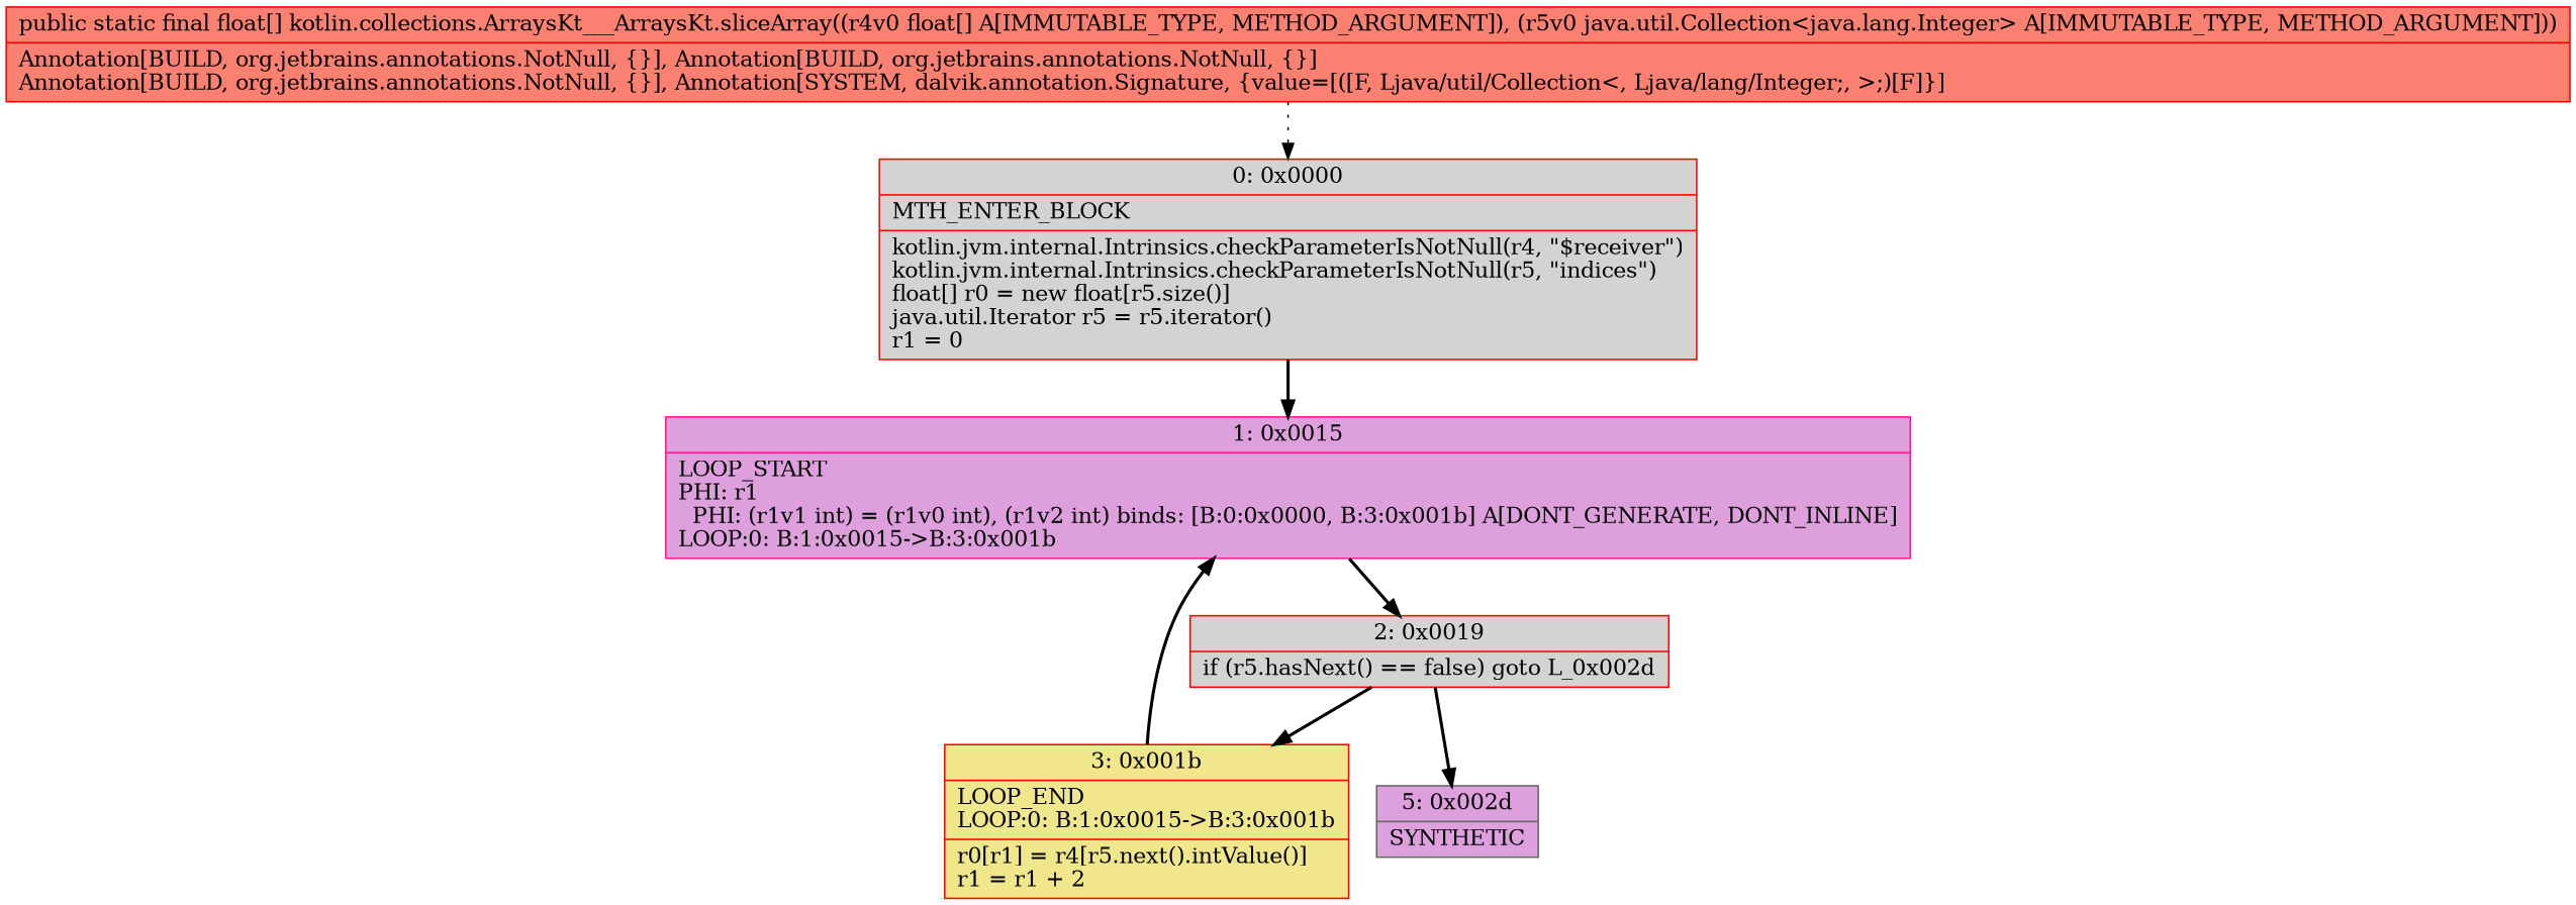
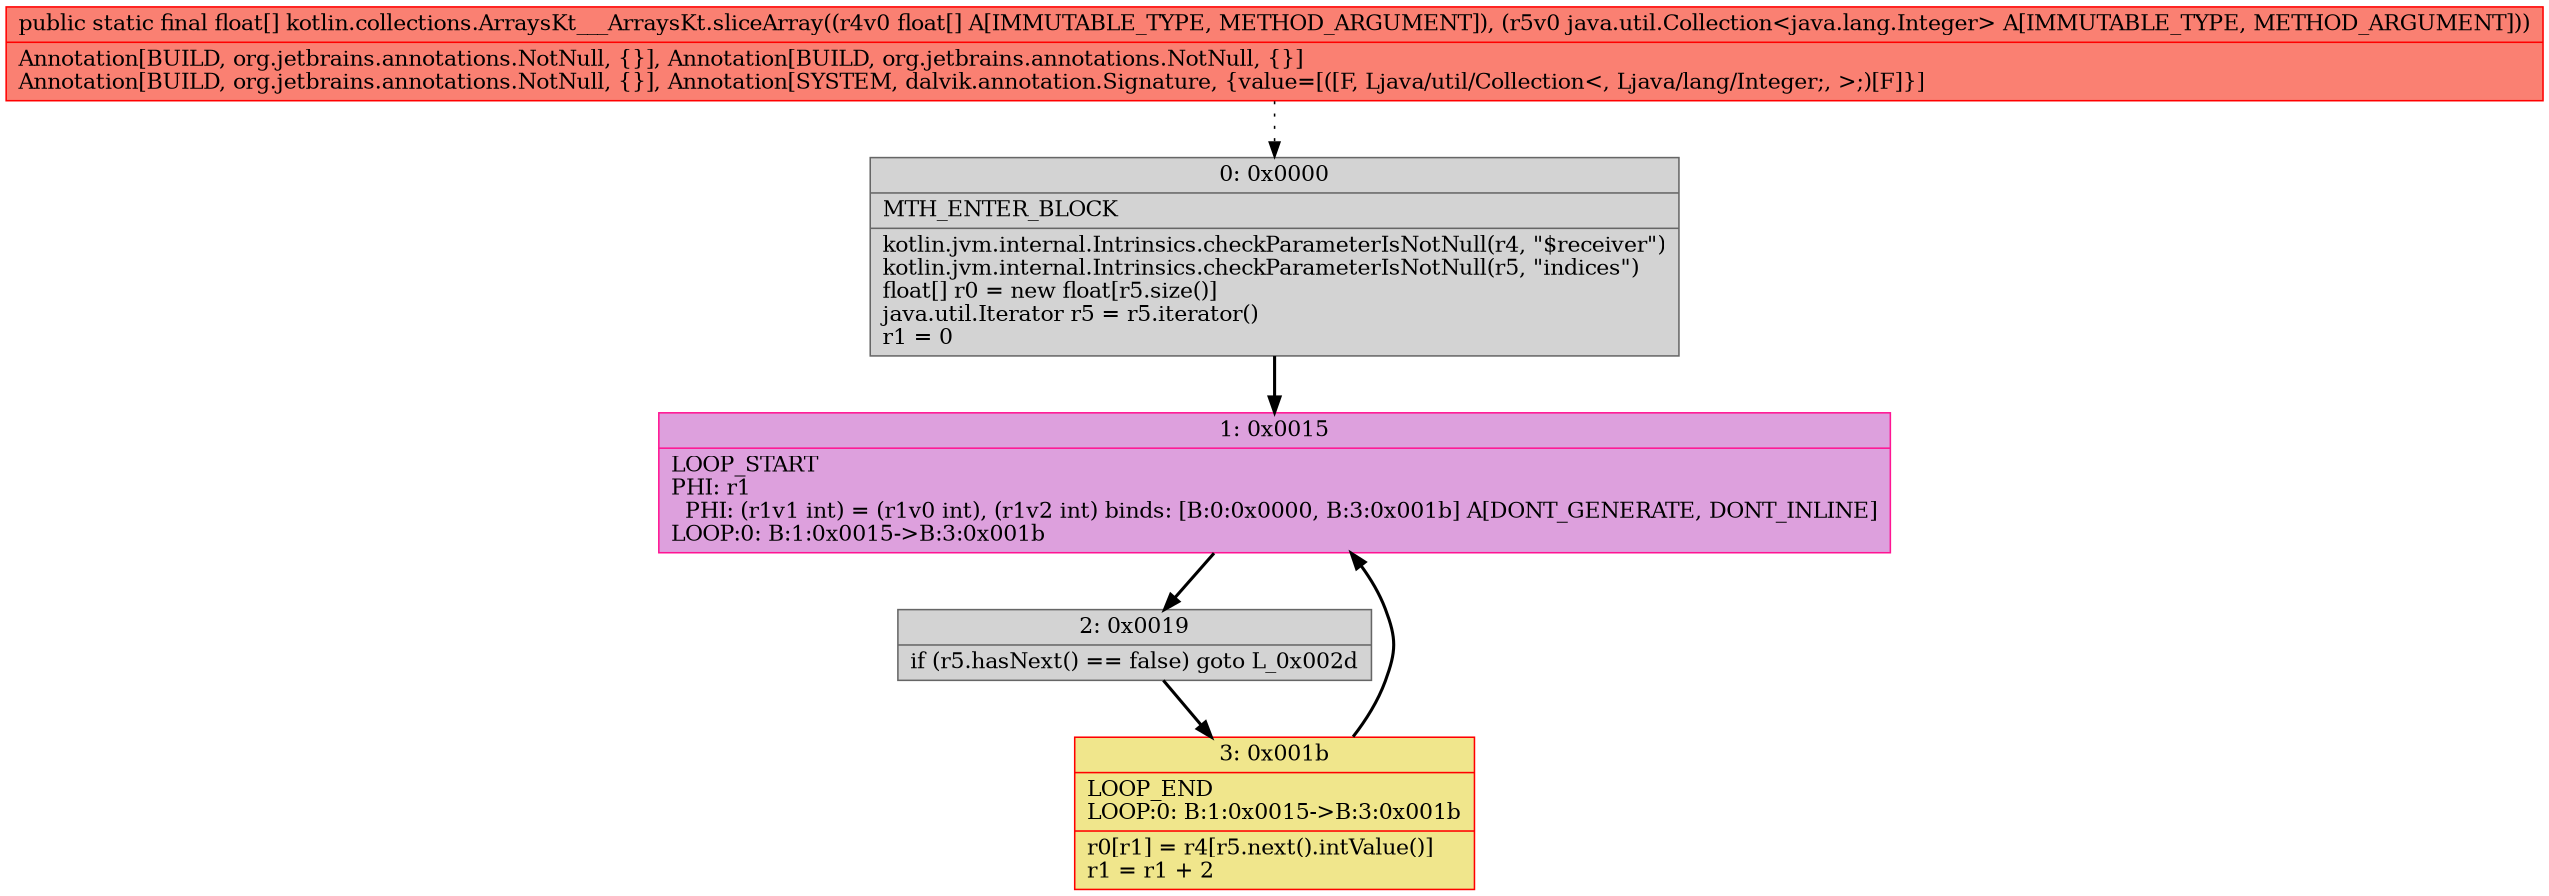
  digraph {
    node [color=red fillcolor=lightgrey shape=record style=filled]
    edge [style=bold]
-   n1 [label="{0\:\ 0x0000|MTH_ENTER_BLOCK\l|kotlin.jvm.internal.Intrinsics.checkParameterIsNotNull(r4, \"$receiver\")\lkotlin.jvm.internal.Intrinsics.checkParameterIsNotNull(r5, \"indices\")\lfloat[] r0 = new float[r5.size()]\ljava.util.Iterator r5 = r5.iterator()\lr1 = 0\l}"]
+   n1 [color=gray40 label="{0\:\ 0x0000|MTH_ENTER_BLOCK\l|kotlin.jvm.internal.Intrinsics.checkParameterIsNotNull(r4, \"$receiver\")\lkotlin.jvm.internal.Intrinsics.checkParameterIsNotNull(r5, \"indices\")\lfloat[] r0 = new float[r5.size()]\ljava.util.Iterator r5 = r5.iterator()\lr1 = 0\l}"]
    n2 [color=deeppink fillcolor=plum label="{1\:\ 0x0015|LOOP_START\lPHI: r1 \l  PHI: (r1v1 int) = (r1v0 int), (r1v2 int) binds: [B:0:0x0000, B:3:0x001b] A[DONT_GENERATE, DONT_INLINE]\lLOOP:0: B:1:0x0015\-\>B:3:0x001b\l}"]
-   n3 [label="{2\:\ 0x0019|if (r5.hasNext() == false) goto L_0x002d\l}"]
+   n3 [color=gray40 label="{2\:\ 0x0019|if (r5.hasNext() == false) goto L_0x002d\l}"]
    n4 [fillcolor=khaki label="{3\:\ 0x001b|LOOP_END\lLOOP:0: B:1:0x0015\-\>B:3:0x001b\l|r0[r1] = r4[r5.next().intValue()]\lr1 = r1 + 2\l}"]
-   n5 [color=gray40 fillcolor=plum label="{5\:\ 0x002d|SYNTHETIC\l}"]
    n6 [fillcolor=salmon label="{public static final float[] kotlin.collections.ArraysKt___ArraysKt.sliceArray((r4v0 float[] A[IMMUTABLE_TYPE, METHOD_ARGUMENT]), (r5v0 java.util.Collection\<java.lang.Integer\> A[IMMUTABLE_TYPE, METHOD_ARGUMENT]))  | Annotation[BUILD, org.jetbrains.annotations.NotNull, \{\}], Annotation[BUILD, org.jetbrains.annotations.NotNull, \{\}]\lAnnotation[BUILD, org.jetbrains.annotations.NotNull, \{\}], Annotation[SYSTEM, dalvik.annotation.Signature, \{value=[([F, Ljava\/util\/Collection\<, Ljava\/lang\/Integer;, \>;)[F]\}]\l}"]
    n1 -> n2
    n2 -> n3
    n3 -> n4
-   n3 -> n5
    n4 -> n2
    n6 -> n1 [style=dotted]
  }
